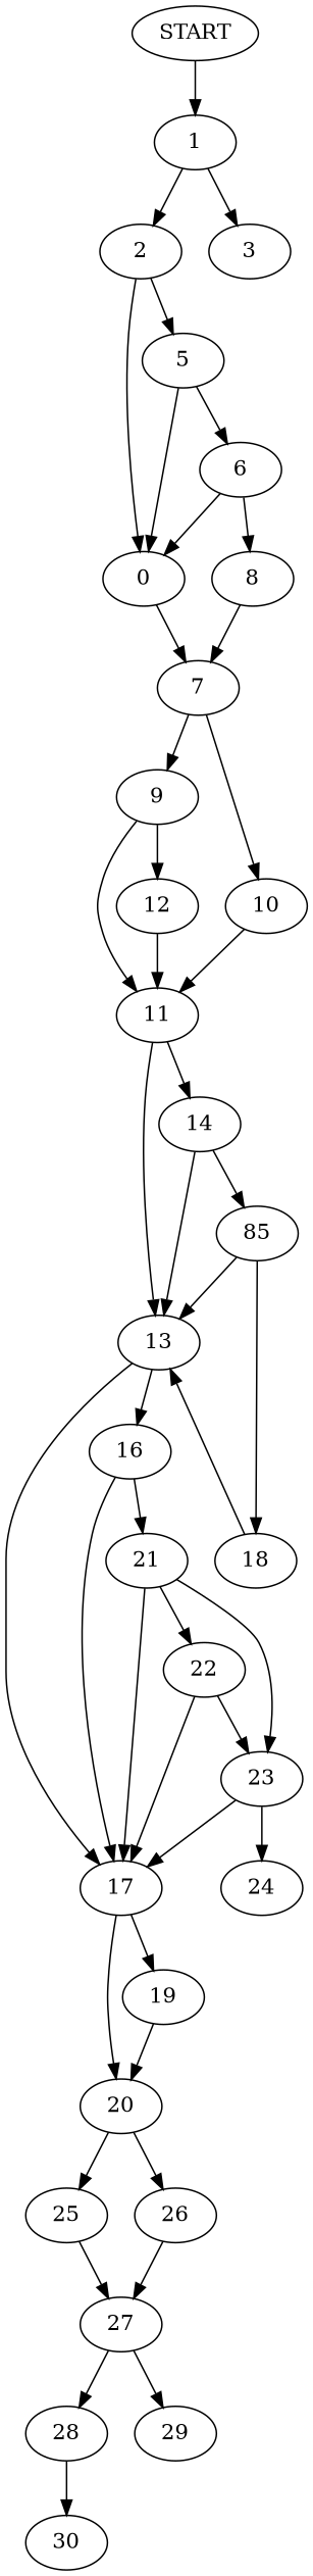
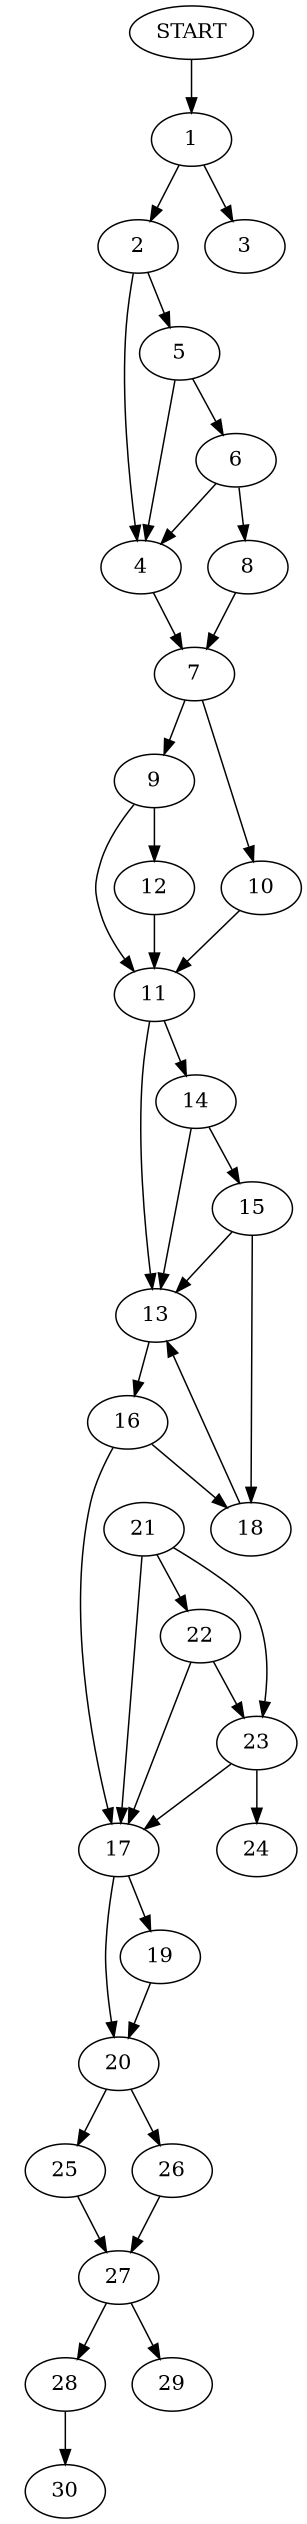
  digraph {
    n1 [label=START]
    1
    2
    3
-   4 [label=0]
+   4
    5
    7
    6
    9
    10
    8
    11
    12
    13
    14
    16
    17
-   15 [label=85]
+   15
    21
    19
    20
    18
    22
    23
    25
    26
    27
    24
    28
    29
    30
    n1 -> 1
    1 -> 2
    1 -> 3
    2 -> 4
    2 -> 5
    4 -> 7
    5 -> 4
    5 -> 6
    7 -> 9
    7 -> 10
    6 -> 4
    6 -> 8
    9 -> 11
    9 -> 12
    10 -> 11
    8 -> 7
    11 -> 13
    11 -> 14
    12 -> 11
    13 -> 16
-   13 -> 17
    14 -> 13
    14 -> 15
    16 -> 17
-   16 -> 21
+   16 -> 18
    17 -> 19
    17 -> 20
    15 -> 13
    15 -> 18
    21 -> 17
    21 -> 22
    21 -> 23
    19 -> 20
    20 -> 25
    20 -> 26
    18 -> 13
    22 -> 17
    22 -> 23
    23 -> 17
    23 -> 24
    25 -> 27
    26 -> 27
    27 -> 28
    27 -> 29
    28 -> 30
  }
